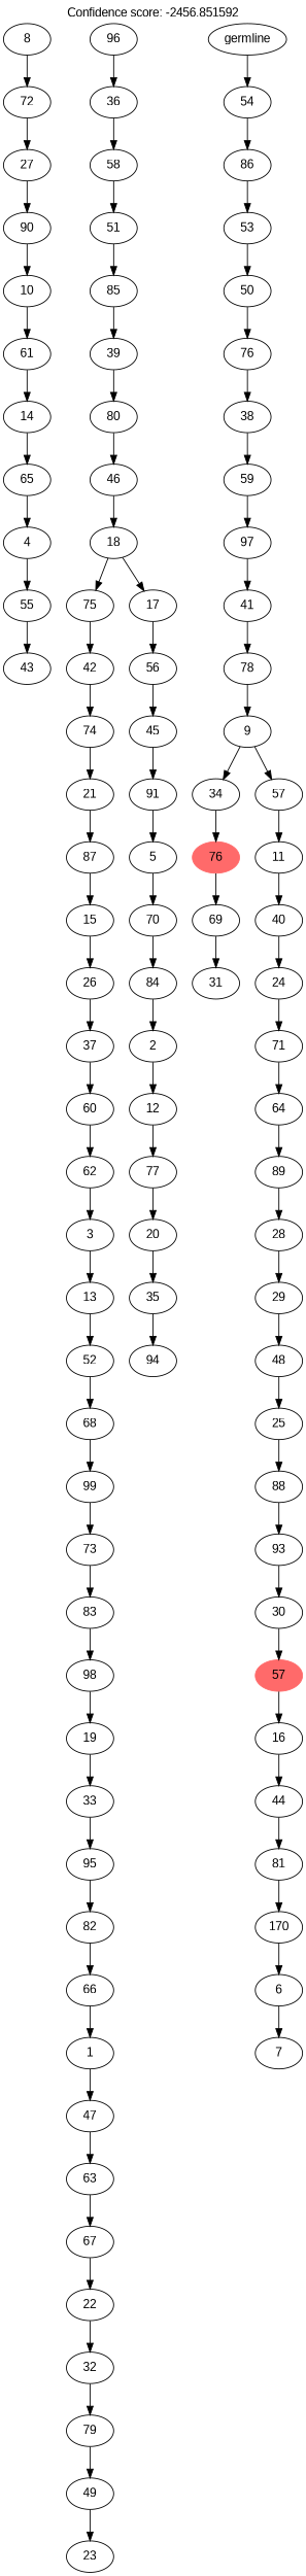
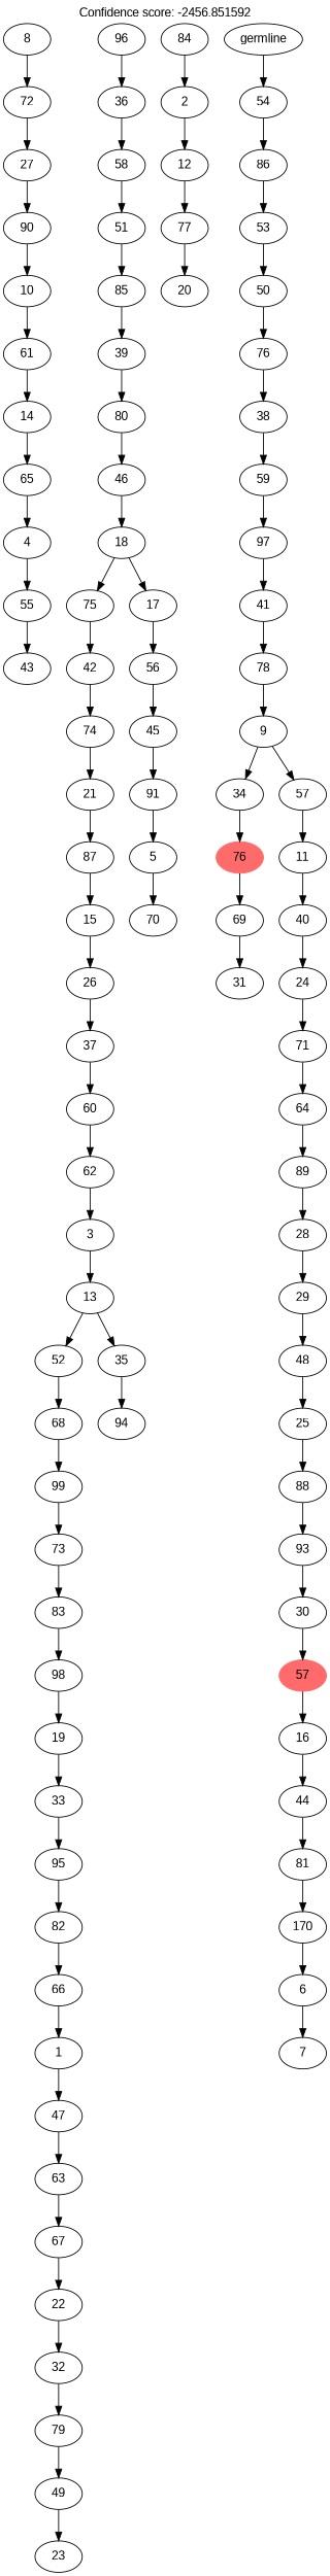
  digraph {
    fontname="Liberation Sans"
    label="Confidence score: -2456.851592"
    labelloc=t
    node [fontname="Liberation Sans"]
    edge [fontname="Liberation Sans"]
    n1 [label=55]
    n2 [label=43]
    n3 [label=4]
    n4 [label=65]
    n5 [label=14]
    n6 [label=61]
    n7 [label=10]
    n8 [label=90]
    n9 [label=27]
    n10 [label=72]
    n11 [label=8]
    n12 [label=49]
    n13 [label=23]
    n14 [label=79]
    n15 [label=32]
    n16 [label=22]
    n17 [label=67]
    n18 [label=63]
    n19 [label=47]
    n20 [label=1]
    n21 [label=66]
    n22 [label=82]
    n23 [label=95]
    n24 [label=33]
    n25 [label=19]
    n26 [label=98]
    n27 [label=83]
    n28 [label=73]
    n29 [label=99]
    n30 [label=68]
    n31 [label=52]
    n32 [label=13]
    n33 [label=3]
    n34 [label=62]
    n35 [label=60]
    n36 [label=37]
    n37 [label=26]
    n38 [label=15]
    n39 [label=87]
    n40 [label=21]
    n41 [label=74]
    n42 [label=42]
    n43 [label=75]
    n44 [label=35]
    n45 [label=94]
    n46 [label=20]
    n47 [label=77]
    n48 [label=12]
    n49 [label=2]
    n50 [label=84]
    n51 [label=70]
    n52 [label=5]
    n53 [label=91]
    n54 [label=45]
    n55 [label=56]
    n56 [label=17]
    n57 [label=18]
    n58 [label=46]
    n59 [label=80]
    n60 [label=39]
    n61 [label=85]
    n62 [label=51]
    n63 [label=58]
    n64 [label=36]
    n65 [label=96]
    n66 [label=31]
    n67 [label=69]
    n68 [color=indianred1 label=76 style=filled]
    n69 [label=34]
    n70 [label=6]
    n71 [label=7]
    n72 [label=170]
    n73 [label=81]
    n74 [label=44]
    n75 [label=16]
    n76 [color=indianred1 label=57 style=filled]
    n77 [label=30]
    n78 [label=93]
    n79 [label=88]
    n80 [label=25]
    n81 [label=48]
    n82 [label=29]
    n83 [label=28]
    n84 [label=89]
    n85 [label=64]
    n86 [label=71]
    n87 [label=24]
    n88 [label=40]
    n89 [label=11]
    n90 [label=57]
    n91 [label=9]
    n92 [label=78]
    n93 [label=41]
    n94 [label=97]
    n95 [label=59]
    n96 [label=38]
    n97 [label=76]
    n98 [label=50]
    n99 [label=53]
    n100 [label=86]
    n101 [label=54]
    n102 [label=germline]
    n1 -> n2
    n3 -> n1
    n4 -> n3
    n5 -> n4
    n6 -> n5
    n7 -> n6
    n8 -> n7
    n9 -> n8
    n10 -> n9
    n11 -> n10
    n12 -> n13
    n14 -> n12
    n15 -> n14
    n16 -> n15
    n17 -> n16
    n18 -> n17
    n19 -> n18
    n20 -> n19
    n21 -> n20
    n22 -> n21
    n23 -> n22
    n24 -> n23
    n25 -> n24
    n26 -> n25
    n27 -> n26
    n28 -> n27
    n29 -> n28
    n30 -> n29
    n31 -> n30
    n32 -> n31
    n33 -> n32
    n34 -> n33
    n35 -> n34
    n36 -> n35
    n37 -> n36
    n38 -> n37
    n39 -> n38
    n40 -> n39
    n41 -> n40
    n42 -> n41
    n43 -> n42
    n44 -> n45
-   n46 -> n44
+   n32 -> n44
    n47 -> n46
    n48 -> n47
    n49 -> n48
    n50 -> n49
-   n51 -> n50
    n52 -> n51
    n53 -> n52
    n54 -> n53
    n55 -> n54
    n56 -> n55
    n57 -> n43
    n57 -> n56
    n58 -> n57
    n59 -> n58
    n60 -> n59
    n61 -> n60
    n62 -> n61
    n63 -> n62
    n64 -> n63
    n65 -> n64
    n67 -> n66
    n68 -> n67
    n69 -> n68
    n70 -> n71
    n72 -> n70
    n73 -> n72
    n74 -> n73
    n75 -> n74
    n76 -> n75
    n77 -> n76
    n78 -> n77
    n79 -> n78
    n80 -> n79
    n81 -> n80
    n82 -> n81
    n83 -> n82
    n84 -> n83
    n85 -> n84
    n86 -> n85
    n87 -> n86
    n88 -> n87
    n89 -> n88
    n90 -> n89
    n91 -> n69
    n91 -> n90
    n92 -> n91
    n93 -> n92
    n94 -> n93
    n95 -> n94
    n96 -> n95
    n97 -> n96
    n98 -> n97
    n99 -> n98
    n100 -> n99
    n101 -> n100
    n102 -> n101
  }
